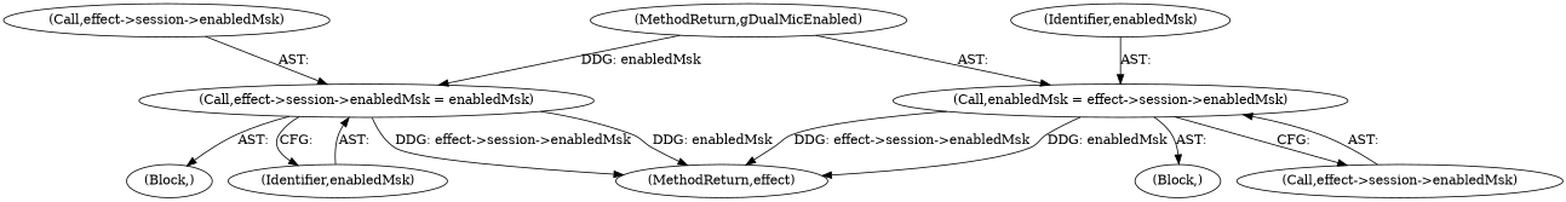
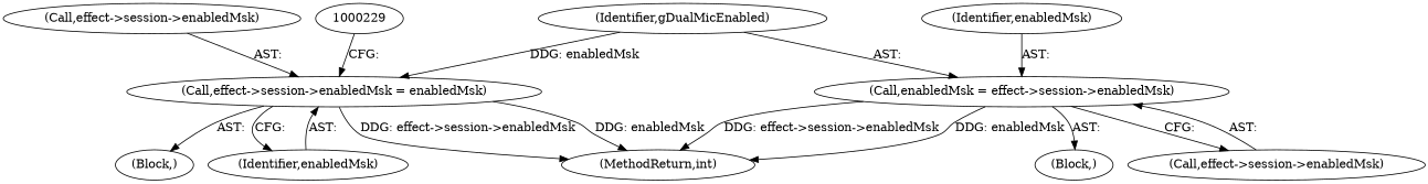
  digraph {
    n1 [label="(Call,enabledMsk = effect->session->enabledMsk)"]
    n2 [label="(Block,)"]
-   n3 [label="(MethodReturn,effect)"]
+   n3 [label="(MethodReturn,int)"]
    n4 [label="(Call,effect->session->enabledMsk)"]
    n5 [label="(Call,effect->session->enabledMsk = enabledMsk)"]
    n6 [label="(Block,)"]
    n7 [label="(Identifier,enabledMsk)"]
-   n8 [label="(MethodReturn,gDualMicEnabled)"]
+   n8 [label="(Identifier,gDualMicEnabled)"]
    n9 [label="(Call,effect->session->enabledMsk)"]
    n10 [label="(Identifier,enabledMsk)"]
+   1000229
    n1 -> n2 [label="AST: "]
    n1 -> n3 [label="DDG: effect->session->enabledMsk"]
    n1 -> n3 [label="DDG: enabledMsk"]
    n1 -> n4 [label="CFG: "]
    n4 -> n1 [label="AST: "]
    n5 -> n3 [label="DDG: effect->session->enabledMsk"]
    n5 -> n3 [label="DDG: enabledMsk"]
    n5 -> n6 [label="AST: "]
    n5 -> n7 [label="CFG: "]
    n7 -> n5 [label="AST: "]
    n8 -> n1 [label="AST: "]
    n8 -> n5 [label="DDG: enabledMsk"]
    n9 -> n5 [label="AST: "]
    n10 -> n1 [label="AST: "]
+   1000229 -> n5 [label="CFG: "]
  }
